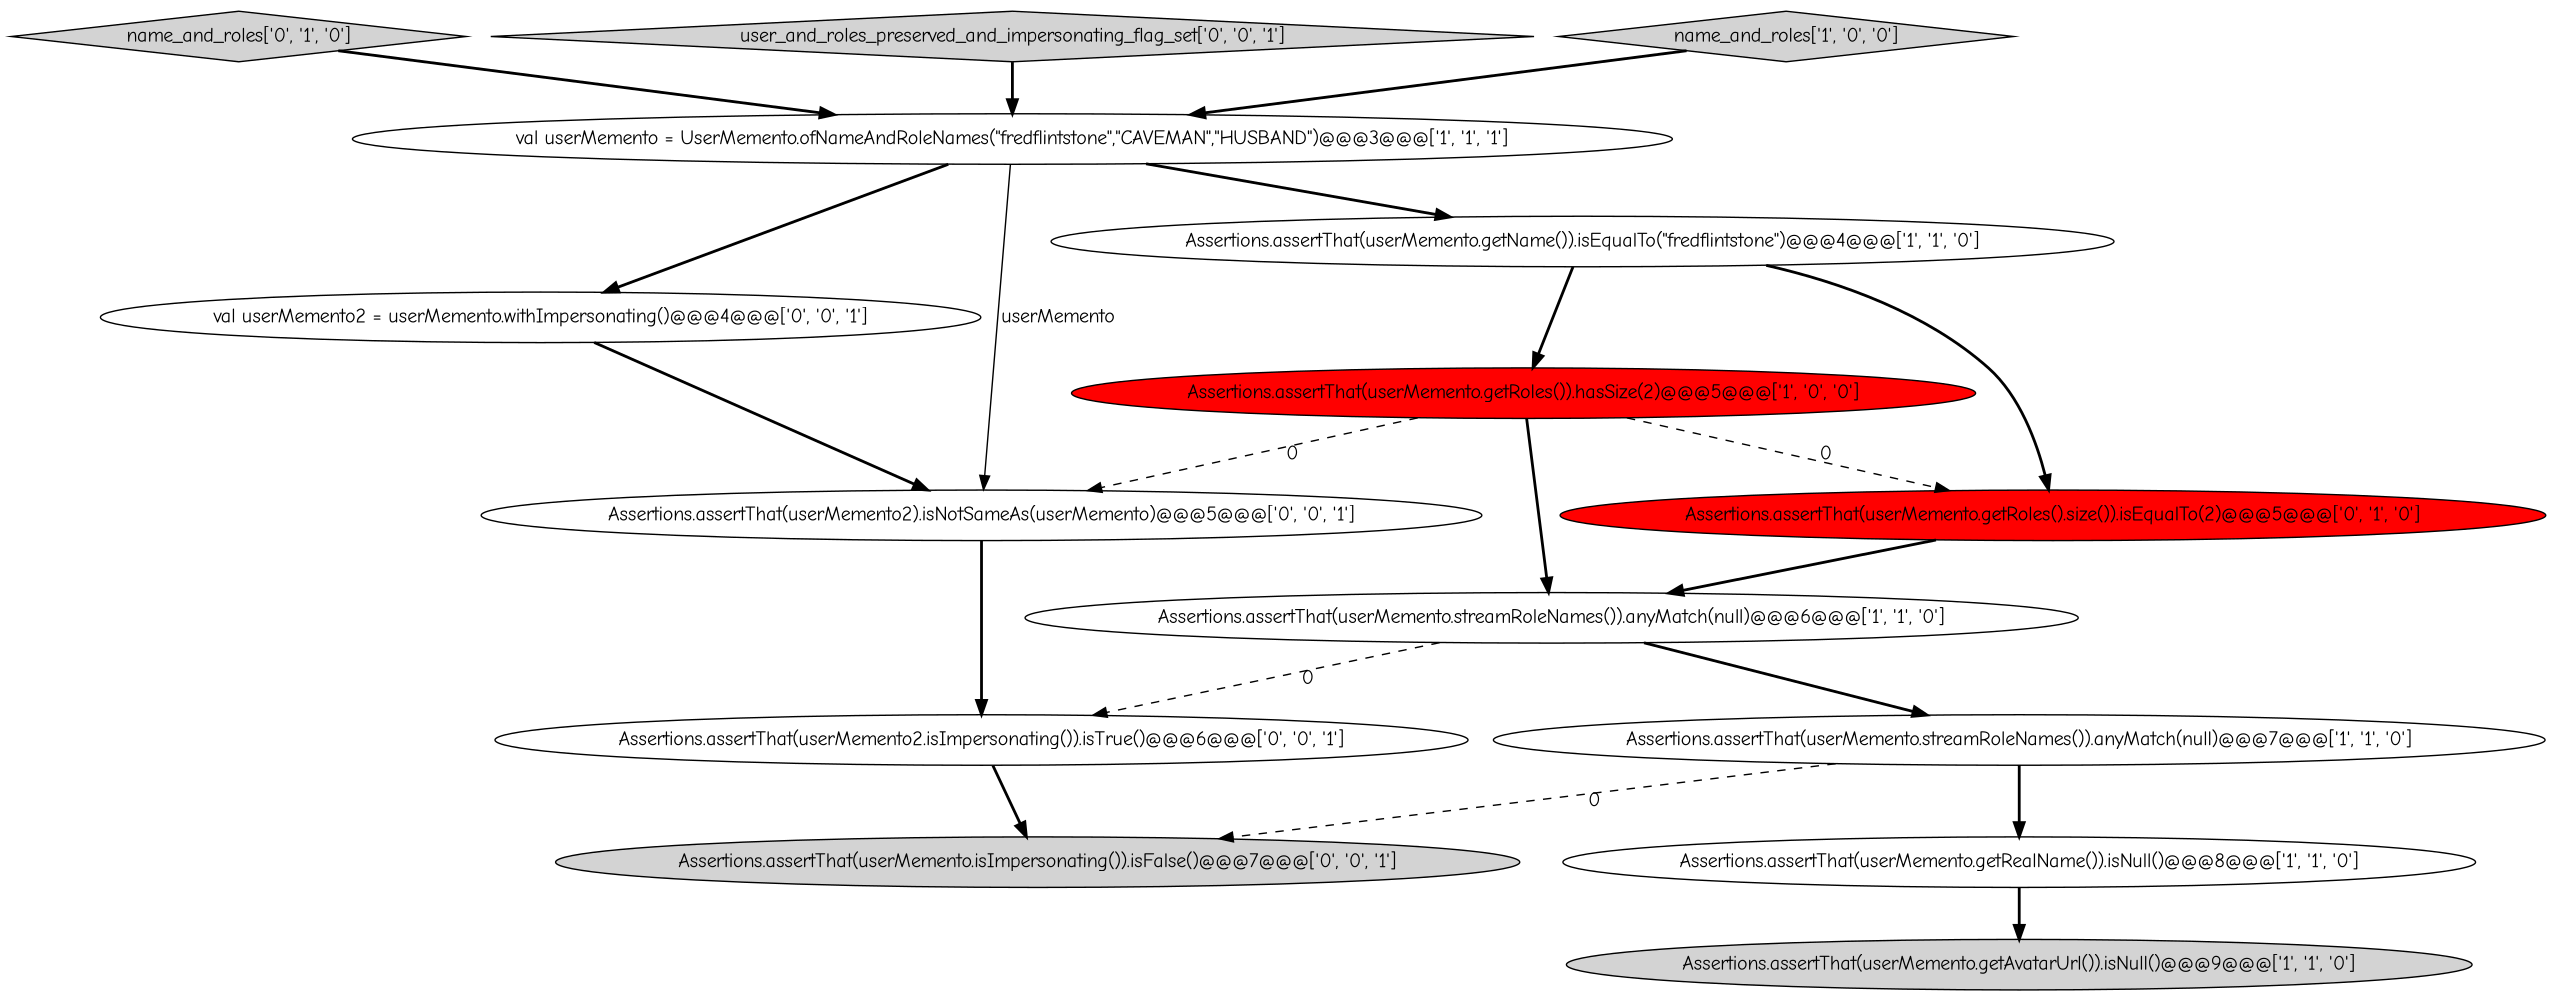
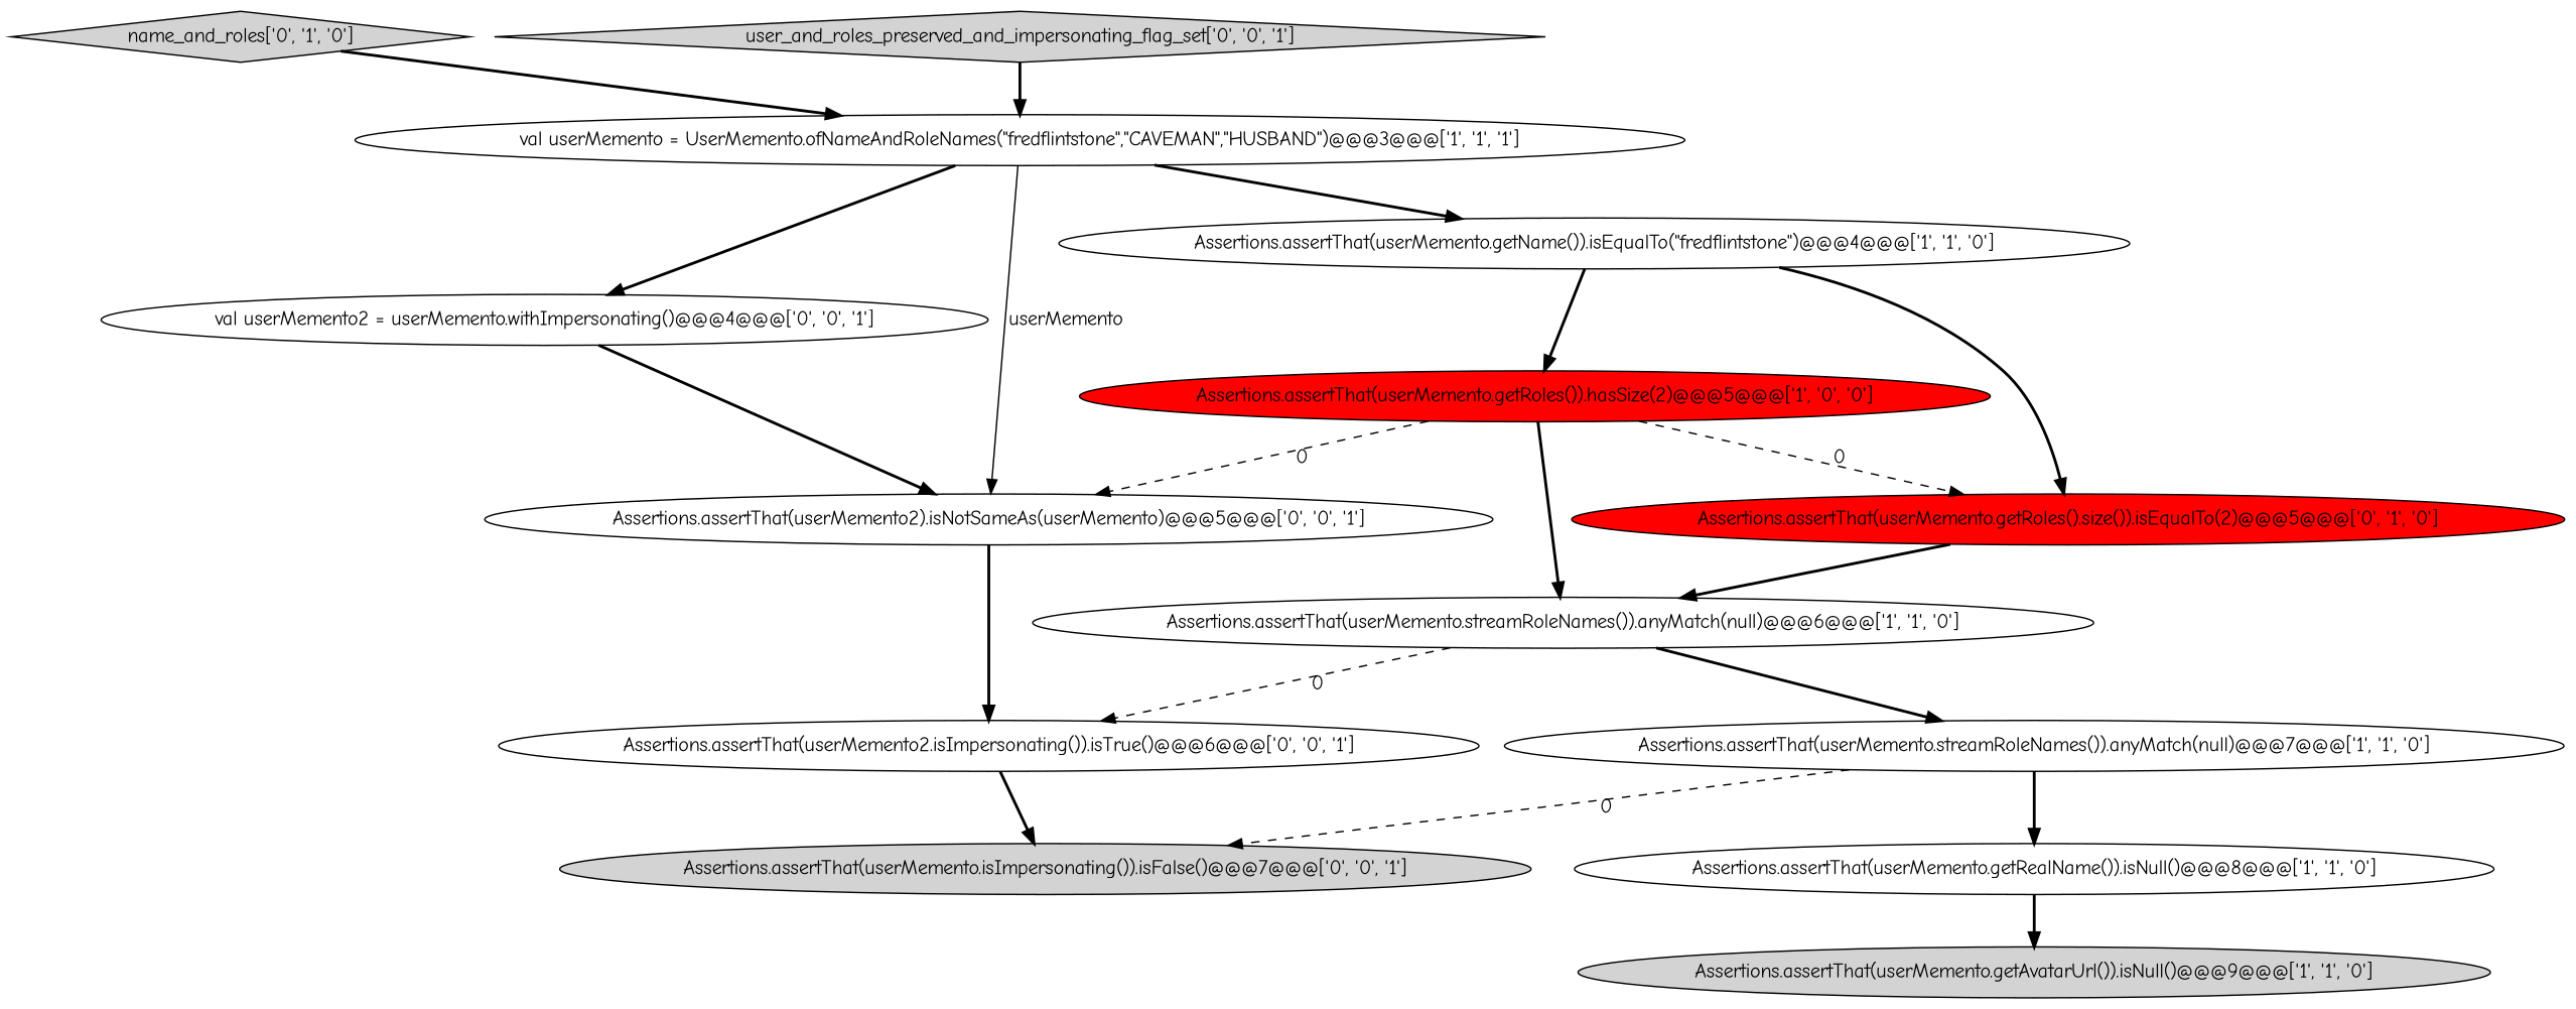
  digraph {
    fontname="Comic Neue"
    node [fillcolor=white shape=ellipse style=filled fontname="Comic Neue"]
    edge [style=bold fontname="Comic Neue"]
    n1 [label="Assertions.assertThat(userMemento2.isImpersonating()).isTrue()@@@6@@@['0', '0', '1']"]
    n2 [fillcolor=lightgray label="Assertions.assertThat(userMemento.isImpersonating()).isFalse()@@@7@@@['0', '0', '1']"]
    n3 [label="val userMemento2 = userMemento.withImpersonating()@@@4@@@['0', '0', '1']"]
    n4 [label="Assertions.assertThat(userMemento2).isNotSameAs(userMemento)@@@5@@@['0', '0', '1']"]
    n5 [label="Assertions.assertThat(userMemento.streamRoleNames()).anyMatch(null)@@@7@@@['1', '1', '0']"]
    n6 [label="Assertions.assertThat(userMemento.getRealName()).isNull()@@@8@@@['1', '1', '0']"]
    n7 [label="Assertions.assertThat(userMemento.streamRoleNames()).anyMatch(null)@@@6@@@['1', '1', '0']"]
    n8 [fillcolor=red label="Assertions.assertThat(userMemento.getRoles()).hasSize(2)@@@5@@@['1', '0', '0']"]
    n9 [fillcolor=red label="Assertions.assertThat(userMemento.getRoles().size()).isEqualTo(2)@@@5@@@['0', '1', '0']"]
    n10 [fillcolor=lightgray label="Assertions.assertThat(userMemento.getAvatarUrl()).isNull()@@@9@@@['1', '1', '0']"]
    n11 [fillcolor=lightgray label="name_and_roles['0', '1', '0']" shape=diamond]
    n12 [label="val userMemento = UserMemento.ofNameAndRoleNames(\"fredflintstone\",\"CAVEMAN\",\"HUSBAND\")@@@3@@@['1', '1', '1']"]
    n13 [label="Assertions.assertThat(userMemento.getName()).isEqualTo(\"fredflintstone\")@@@4@@@['1', '1', '0']"]
    n14 [fillcolor=lightgray label="user_and_roles_preserved_and_impersonating_flag_set['0', '0', '1']" shape=diamond]
-   n15 [fillcolor=lightgray label="name_and_roles['1', '0', '0']" shape=diamond]
    n1 -> n2
    n3 -> n4
    n4 -> n1
    n5 -> n2 [label=0 style=dashed]
    n5 -> n6
    n6 -> n10
    n7 -> n1 [label=0 style=dashed]
    n7 -> n5
    n8 -> n4 [label=0 style=dashed]
    n8 -> n7
    n8 -> n9 [label=0 style=dashed]
    n9 -> n7
    n11 -> n12
    n12 -> n3
    n12 -> n4 [label=userMemento style=solid]
    n12 -> n13
    n13 -> n8
    n13 -> n9
    n14 -> n12
-   n15 -> n12
  }
